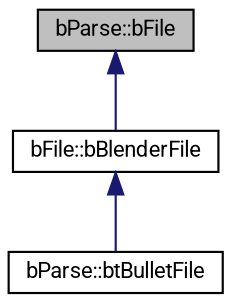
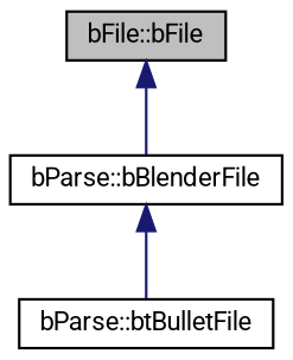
  digraph {
    fontname=Roboto
    node [color=black fillcolor=white fontname=Roboto fontsize=10 shape=record style=filled]
    edge [color=midnightblue dir=back fontname=Roboto fontsize=10 labelfontname=Helvetica labelfontsize=10 style=solid]
-   n1 [fillcolor=grey75 fontcolor=black height=0.2 label="bParse::bFile" width=0.4]
-   n2 [height=0.2 label="bFile::bBlenderFile" width=0.4]
+   n1 [fillcolor=grey75 fontcolor=black height=0.2 label="bFile::bFile" width=0.4]
+   n2 [height=0.2 label="bParse::bBlenderFile" width=0.4]
    n3 [height=0.2 label="bParse::btBulletFile" width=0.4]
    n1 -> n2
    n2 -> n3
  }
